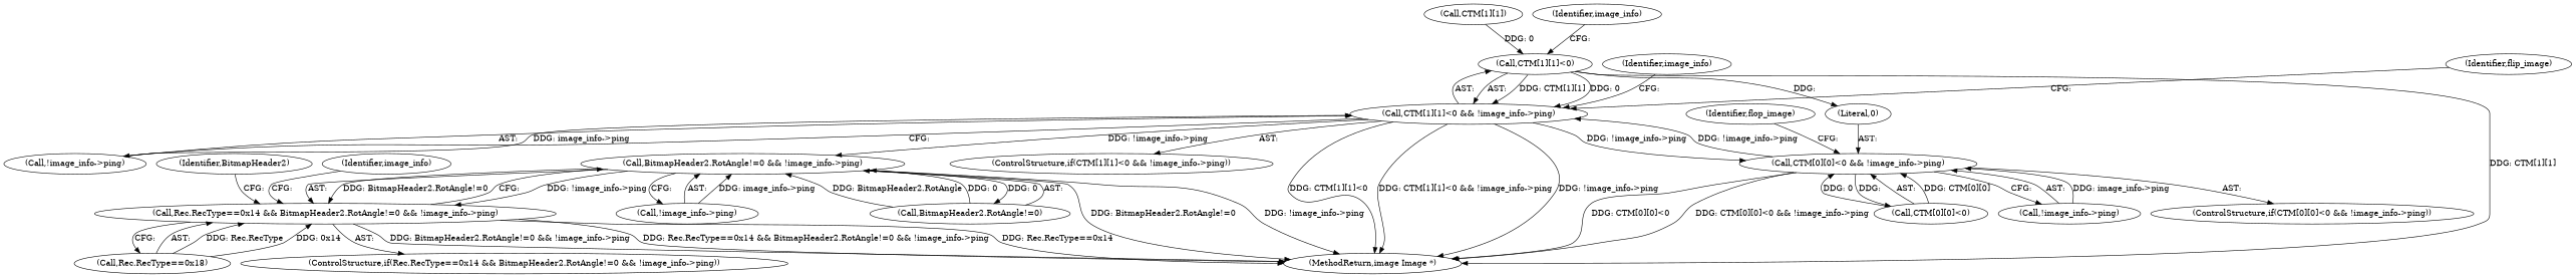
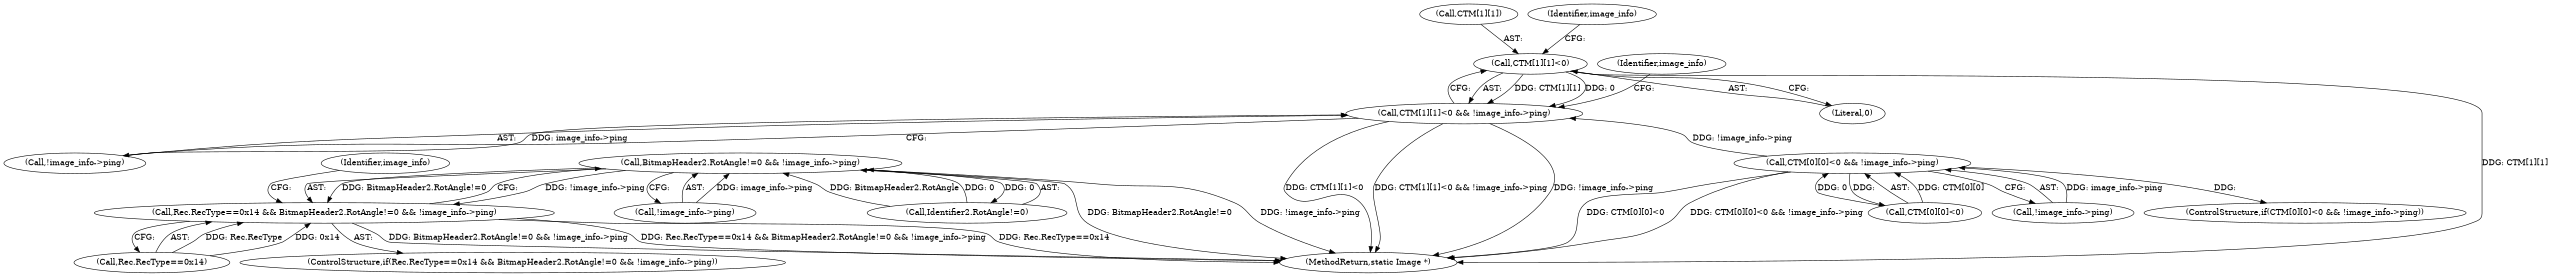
  digraph {
    n1 [label="(Call,CTM[1][1]<0)"]
    n2 [label="(Call,CTM[1][1]<0 && !image_info->ping)"]
-   n3 [label="(MethodReturn,image Image *)"]
+   n3 [label="(MethodReturn,static Image *)"]
    n4 [label="(Literal,0)"]
    n5 [label="(Call,BitmapHeader2.RotAngle!=0 && !image_info->ping)"]
    n6 [label="(Call,CTM[0][0]<0 && !image_info->ping)"]
    n7 [label="(Call,!image_info->ping)"]
-   n8 [label="(ControlStructure,if(CTM[1][1]<0 && !image_info->ping))"]
    n9 [label="(Call,Rec.RecType==0x14 && BitmapHeader2.RotAngle!=0 && !image_info->ping)"]
-   n10 [label="(Call,BitmapHeader2.RotAngle!=0)"]
+   n10 [label="(Call,Identifier2.RotAngle!=0)"]
    n11 [label="(Call,!image_info->ping)"]
    n12 [label="(Call,CTM[0][0]<0)"]
    n13 [label="(Call,!image_info->ping)"]
    n14 [label="(ControlStructure,if(CTM[0][0]<0 && !image_info->ping))"]
-   n15 [label="(Call,Rec.RecType==0x18)"]
+   n15 [label="(Call,Rec.RecType==0x14)"]
    n16 [label="(ControlStructure,if(Rec.RecType==0x14 && BitmapHeader2.RotAngle!=0 && !image_info->ping))"]
    n17 [label="(Identifier,image_info)"]
    n18 [label="(Call,CTM[1][1])"]
    n19 [label="(Identifier,image_info)"]
-   n20 [label="(Identifier,flip_image)"]
-   n21 [label="(Identifier,flop_image)"]
    n22 [label="(Identifier,image_info)"]
-   n23 [label="(Identifier,BitmapHeader2)"]
    n1 -> n2 [label="AST: "]
    n1 -> n2 [label="DDG: CTM[1][1]"]
    n1 -> n2 [label="DDG: 0"]
    n1 -> n3 [label="DDG: CTM[1][1]"]
-   n1 -> n4 [label="DDG: "]
-   n2 -> n1 [label="AST: "]
+   n1 -> n4 [label="CFG: "]
+   n2 -> n1 [label="CFG: "]
    n2 -> n3 [label="DDG: !image_info->ping"]
    n2 -> n3 [label="DDG: CTM[1][1]<0"]
    n2 -> n3 [label="DDG: CTM[1][1]<0 && !image_info->ping"]
-   n2 -> n5 [label="DDG: !image_info->ping"]
-   n2 -> n6 [label="DDG: !image_info->ping"]
    n2 -> n7 [label="CFG: "]
-   n2 -> n8 [label="AST: "]
-   n4 -> n6 [label="AST: "]
+   n4 -> n1 [label="AST: "]
    n5 -> n3 [label="DDG: !image_info->ping"]
    n5 -> n3 [label="DDG: BitmapHeader2.RotAngle!=0"]
    n5 -> n9 [label="AST: "]
    n5 -> n9 [label="DDG: BitmapHeader2.RotAngle!=0"]
    n5 -> n9 [label="DDG: !image_info->ping"]
    n5 -> n10 [label="DDG: 0"]
    n5 -> n11 [label="CFG: "]
    n6 -> n2 [label="DDG: !image_info->ping"]
    n6 -> n3 [label="DDG: CTM[0][0]<0 && !image_info->ping"]
    n6 -> n3 [label="DDG: CTM[0][0]<0"]
    n6 -> n12 [label="DDG: "]
    n6 -> n13 [label="CFG: "]
-   n6 -> n14 [label="AST: "]
+   n6 -> n14 [label="DDG: "]
    n7 -> n2 [label="AST: "]
    n7 -> n2 [label="DDG: image_info->ping"]
    n9 -> n3 [label="DDG: BitmapHeader2.RotAngle!=0 && !image_info->ping"]
    n9 -> n3 [label="DDG: Rec.RecType==0x14 && BitmapHeader2.RotAngle!=0 && !image_info->ping"]
    n9 -> n3 [label="DDG: Rec.RecType==0x14"]
    n9 -> n5 [label="CFG: "]
    n9 -> n15 [label="CFG: "]
    n9 -> n16 [label="AST: "]
    n10 -> n5 [label="AST: "]
    n10 -> n5 [label="DDG: BitmapHeader2.RotAngle"]
    n10 -> n5 [label="DDG: 0"]
    n11 -> n5 [label="AST: "]
    n11 -> n5 [label="DDG: image_info->ping"]
    n12 -> n6 [label="AST: "]
    n12 -> n6 [label="DDG: CTM[0][0]"]
    n12 -> n6 [label="DDG: 0"]
    n13 -> n6 [label="AST: "]
    n13 -> n6 [label="DDG: image_info->ping"]
    n15 -> n9 [label="AST: "]
    n15 -> n9 [label="DDG: Rec.RecType"]
    n15 -> n9 [label="DDG: 0x14"]
    n17 -> n2 [label="CFG: "]
-   n18 -> n1 [label="DDG: 0"]
+   n18 -> n1 [label="AST: "]
    n19 -> n9 [label="CFG: "]
-   n20 -> n2 [label="CFG: "]
-   n21 -> n6 [label="CFG: "]
    n22 -> n1 [label="CFG: "]
-   n23 -> n9 [label="CFG: "]
  }
